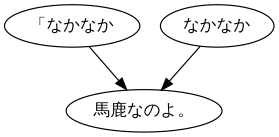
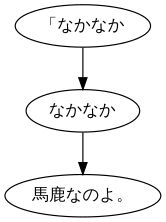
  digraph {
    n1 [label="「なかなか"]
    n2 [label="なかなか"]
    n3 [label="馬鹿なのよ。"]
-   n1 -> n3
+   n1 -> n2
    n2 -> n3
  }
